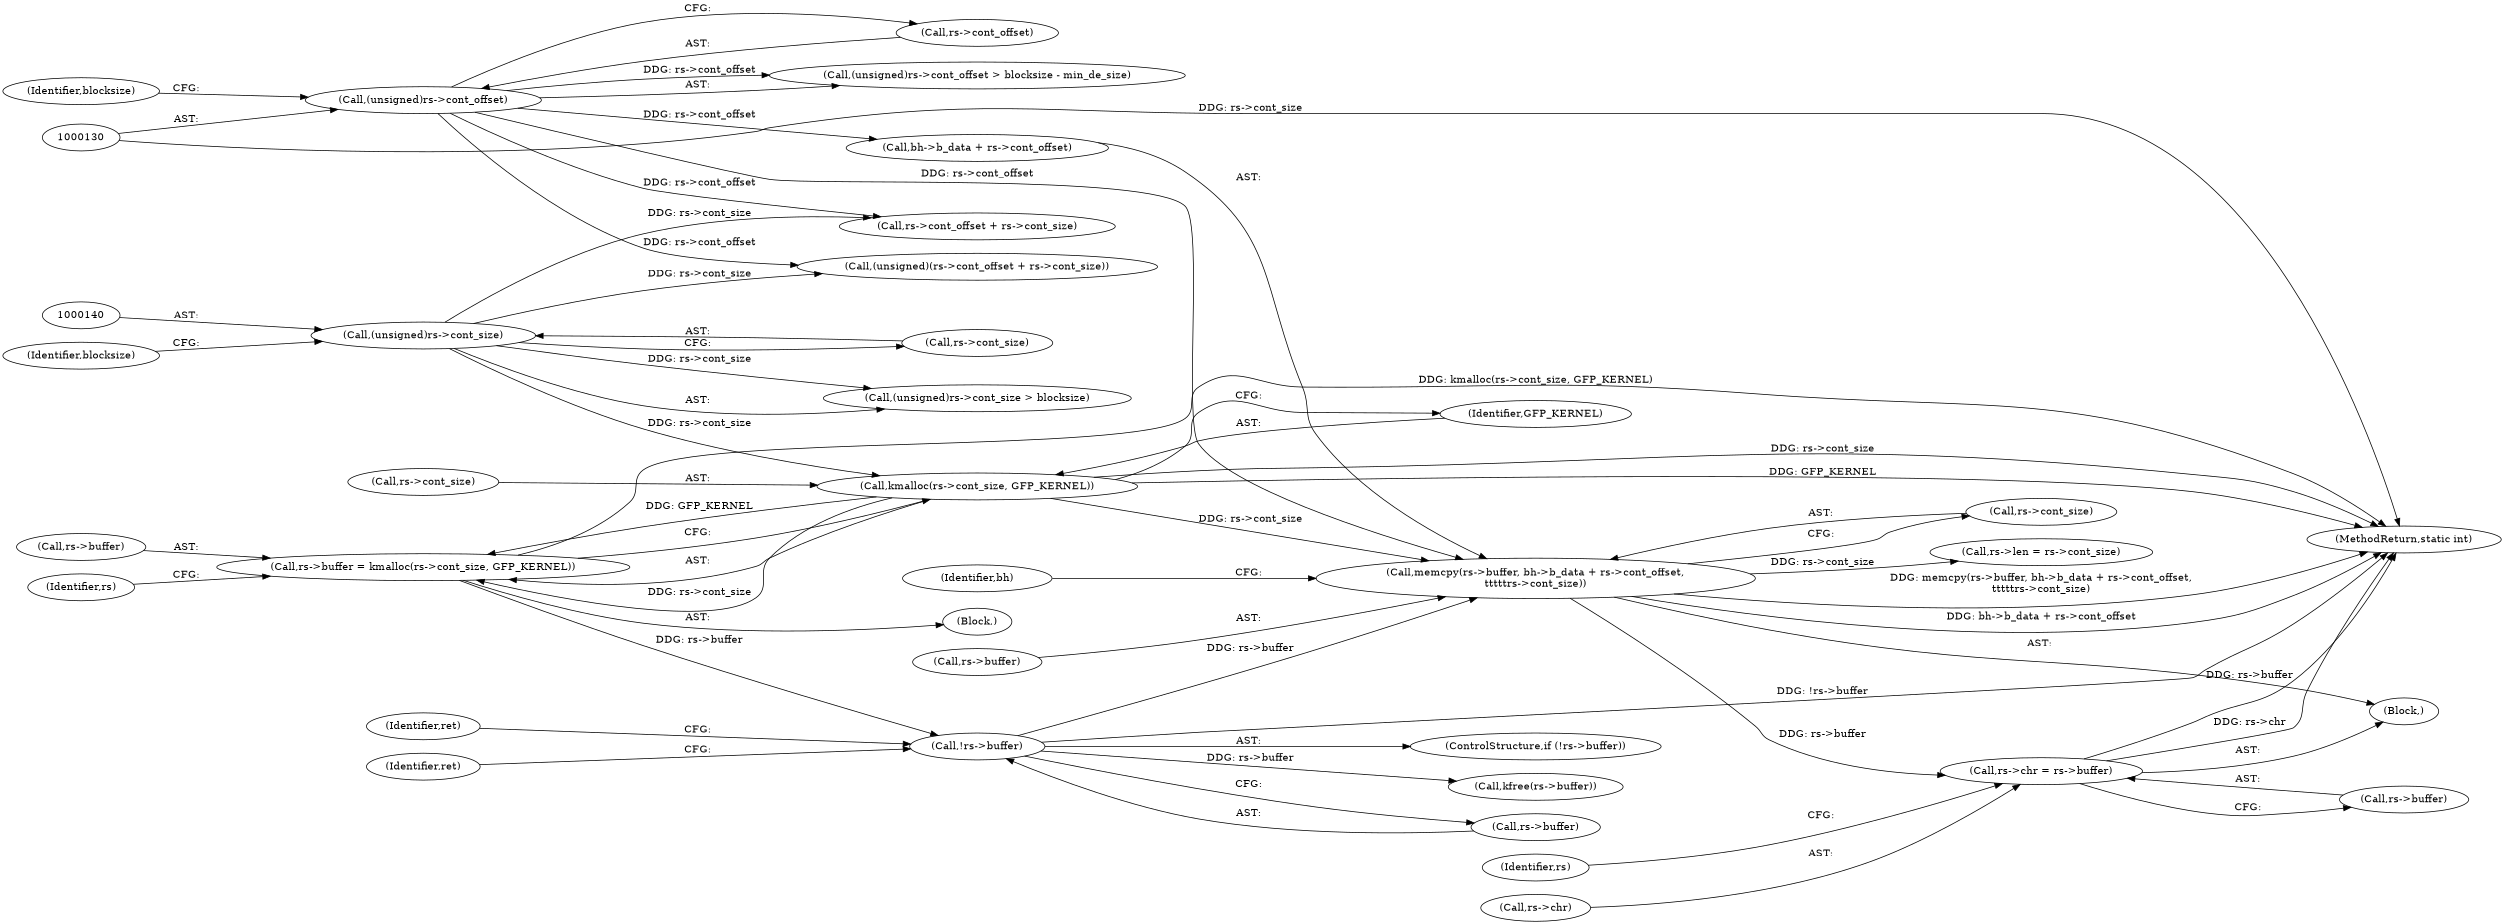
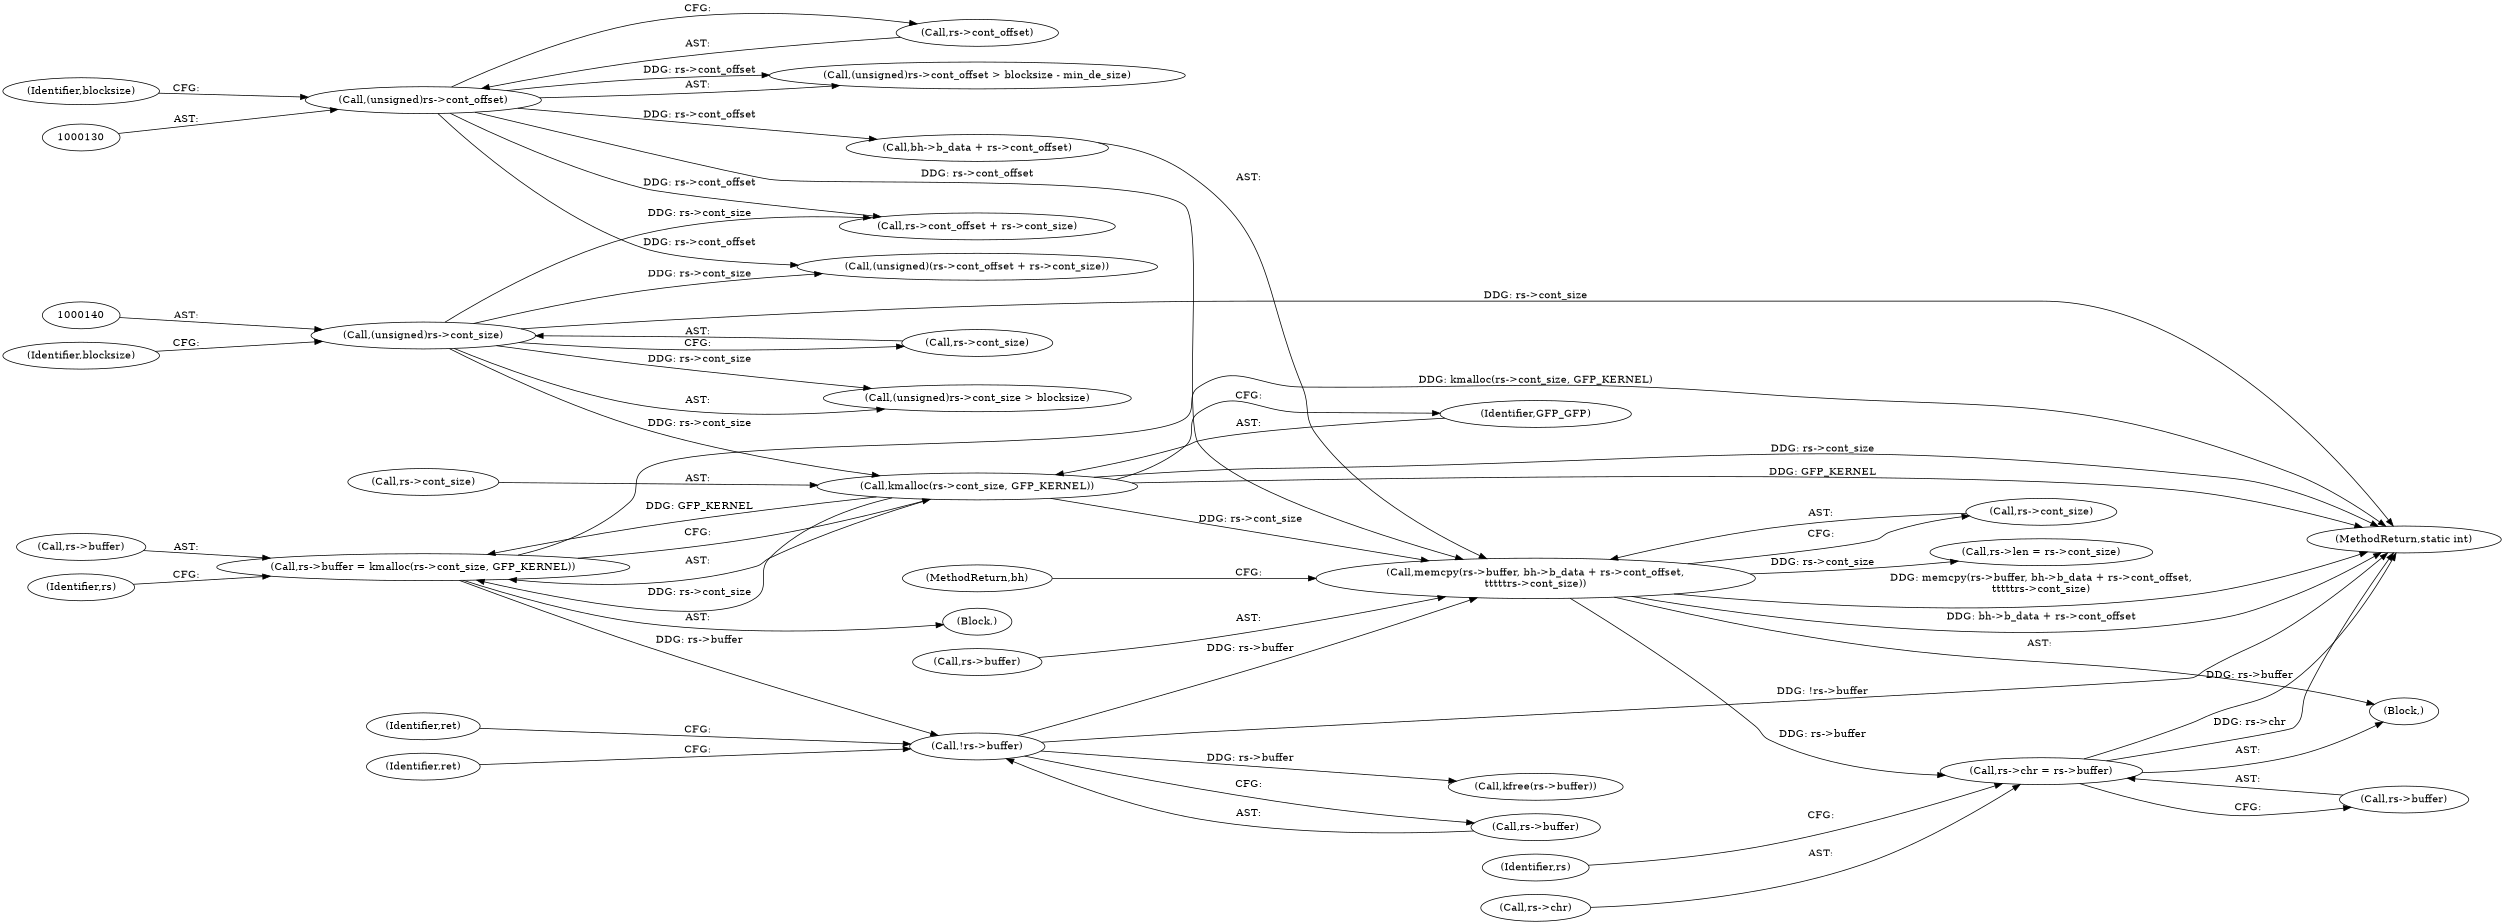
  digraph {
    rankdir=LR
    n1 [label="(Call,rs->chr = rs->buffer)"]
    n2 [label="(Call,rs->buffer)"]
    n3 [label="(MethodReturn,static int)"]
    n4 [label="(Block,)"]
    n5 [label="(Call,memcpy(rs->buffer, bh->b_data + rs->cont_offset,\n\t\t\t\t\trs->cont_size))"]
    n6 [label="(Call,rs->len = rs->cont_size)"]
    n7 [label="(Call,rs->cont_size)"]
    n8 [label="(Call,!rs->buffer)"]
    n9 [label="(Call,kfree(rs->buffer))"]
    n10 [label="(Call,rs->buffer)"]
-   n11 [label="(ControlStructure,if (!rs->buffer))"]
    n12 [label="(Call,rs->buffer = kmalloc(rs->cont_size, GFP_KERNEL))"]
    n13 [label="(Call,kmalloc(rs->cont_size, GFP_KERNEL))"]
    n14 [label="(Block,)"]
-   n15 [label="(Identifier,GFP_KERNEL)"]
+   n15 [label="(Identifier,GFP_GFP)"]
    n16 [label="(Call,(unsigned)rs->cont_size)"]
    n17 [label="(Call,rs->cont_offset + rs->cont_size)"]
    n18 [label="(Call,(unsigned)rs->cont_size > blocksize)"]
    n19 [label="(Call,rs->cont_size)"]
    n20 [label="(Call,(unsigned)(rs->cont_offset + rs->cont_size))"]
    n21 [label="(Call,(unsigned)rs->cont_offset)"]
    n22 [label="(Call,bh->b_data + rs->cont_offset)"]
    n23 [label="(Call,(unsigned)rs->cont_offset > blocksize - min_de_size)"]
    n24 [label="(Call,rs->cont_offset)"]
    n25 [label="(Identifier,rs)"]
    n26 [label="(Identifier,rs)"]
    n27 [label="(Identifier,blocksize)"]
    n28 [label="(Identifier,ret)"]
    n29 [label="(Call,rs->buffer)"]
    n30 [label="(Call,rs->chr)"]
-   n31 [label="(Identifier,bh)"]
+   n31 [label="(MethodReturn,bh)"]
    n32 [label="(Identifier,ret)"]
    n33 [label="(Identifier,blocksize)"]
    n34 [label="(Call,rs->buffer)"]
    n35 [label="(Call,rs->cont_size)"]
    1000140
    1000130
    n1 -> n2 [label="CFG: "]
    n1 -> n3 [label="DDG: rs->chr"]
    n1 -> n3 [label="DDG: rs->buffer"]
    n1 -> n4 [label="AST: "]
    n2 -> n1 [label="AST: "]
    n5 -> n1 [label="DDG: rs->buffer"]
    n5 -> n3 [label="DDG: memcpy(rs->buffer, bh->b_data + rs->cont_offset,\n\t\t\t\t\trs->cont_size)"]
    n5 -> n3 [label="DDG: bh->b_data + rs->cont_offset"]
    n5 -> n4 [label="AST: "]
    n5 -> n6 [label="DDG: rs->cont_size"]
    n5 -> n7 [label="CFG: "]
    n7 -> n5 [label="AST: "]
    n8 -> n3 [label="DDG: !rs->buffer"]
    n8 -> n5 [label="DDG: rs->buffer"]
    n8 -> n9 [label="DDG: rs->buffer"]
    n8 -> n10 [label="CFG: "]
-   n8 -> n11 [label="AST: "]
    n10 -> n8 [label="AST: "]
    n12 -> n3 [label="DDG: kmalloc(rs->cont_size, GFP_KERNEL)"]
    n12 -> n8 [label="DDG: rs->buffer"]
    n12 -> n13 [label="CFG: "]
    n12 -> n14 [label="AST: "]
    n13 -> n3 [label="DDG: GFP_KERNEL"]
    n13 -> n3 [label="DDG: rs->cont_size"]
    n13 -> n5 [label="DDG: rs->cont_size"]
    n13 -> n12 [label="AST: "]
    n13 -> n12 [label="DDG: rs->cont_size"]
    n13 -> n12 [label="DDG: GFP_KERNEL"]
    n13 -> n15 [label="CFG: "]
    n15 -> n13 [label="AST: "]
-   1000130 -> n3 [label="DDG: rs->cont_size"]
+   n16 -> n3 [label="DDG: rs->cont_size"]
    n16 -> n13 [label="DDG: rs->cont_size"]
    n16 -> n17 [label="DDG: rs->cont_size"]
    n16 -> n18 [label="AST: "]
    n16 -> n18 [label="DDG: rs->cont_size"]
    n16 -> n19 [label="CFG: "]
    n16 -> n20 [label="DDG: rs->cont_size"]
    n19 -> n16 [label="AST: "]
    n21 -> n5 [label="DDG: rs->cont_offset"]
    n21 -> n17 [label="DDG: rs->cont_offset"]
    n21 -> n20 [label="DDG: rs->cont_offset"]
    n21 -> n22 [label="DDG: rs->cont_offset"]
    n21 -> n23 [label="AST: "]
    n21 -> n23 [label="DDG: rs->cont_offset"]
    n21 -> n24 [label="CFG: "]
    n22 -> n5 [label="AST: "]
    n24 -> n21 [label="AST: "]
    n25 -> n12 [label="CFG: "]
    n26 -> n1 [label="CFG: "]
    n27 -> n16 [label="CFG: "]
    n28 -> n8 [label="CFG: "]
    n29 -> n12 [label="AST: "]
    n30 -> n1 [label="AST: "]
    n31 -> n5 [label="CFG: "]
    n32 -> n8 [label="CFG: "]
    n33 -> n21 [label="CFG: "]
    n34 -> n5 [label="AST: "]
    n35 -> n13 [label="AST: "]
    1000140 -> n16 [label="AST: "]
    1000130 -> n21 [label="AST: "]
  }
